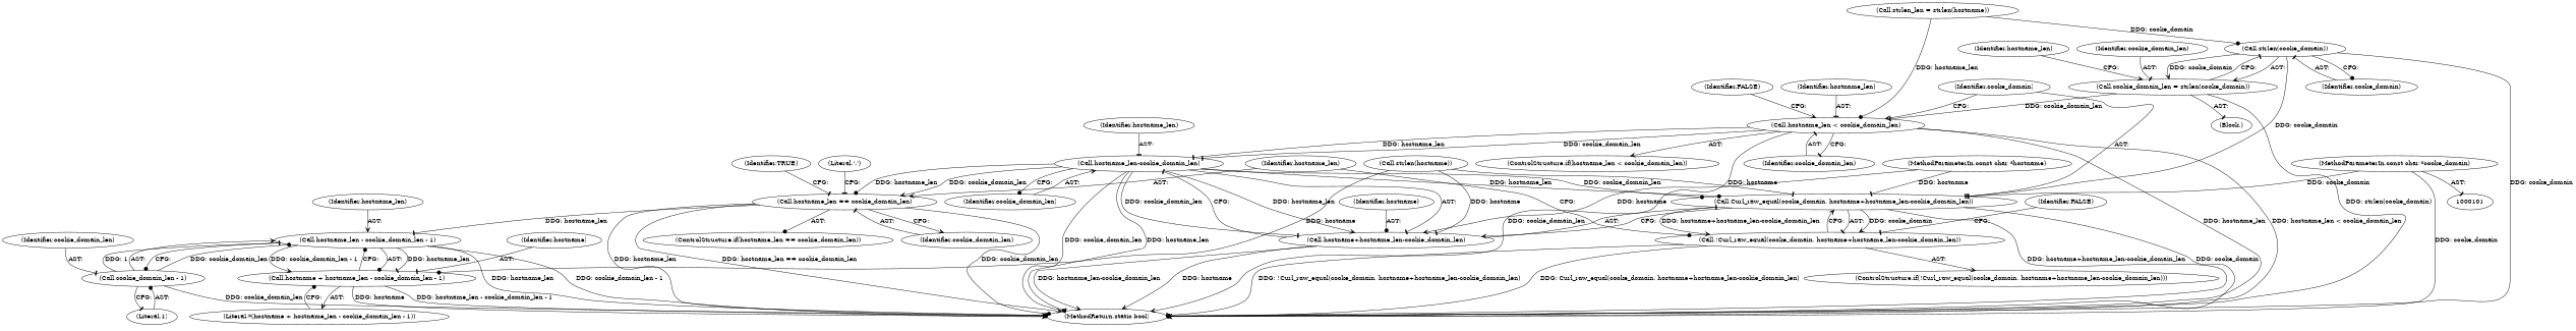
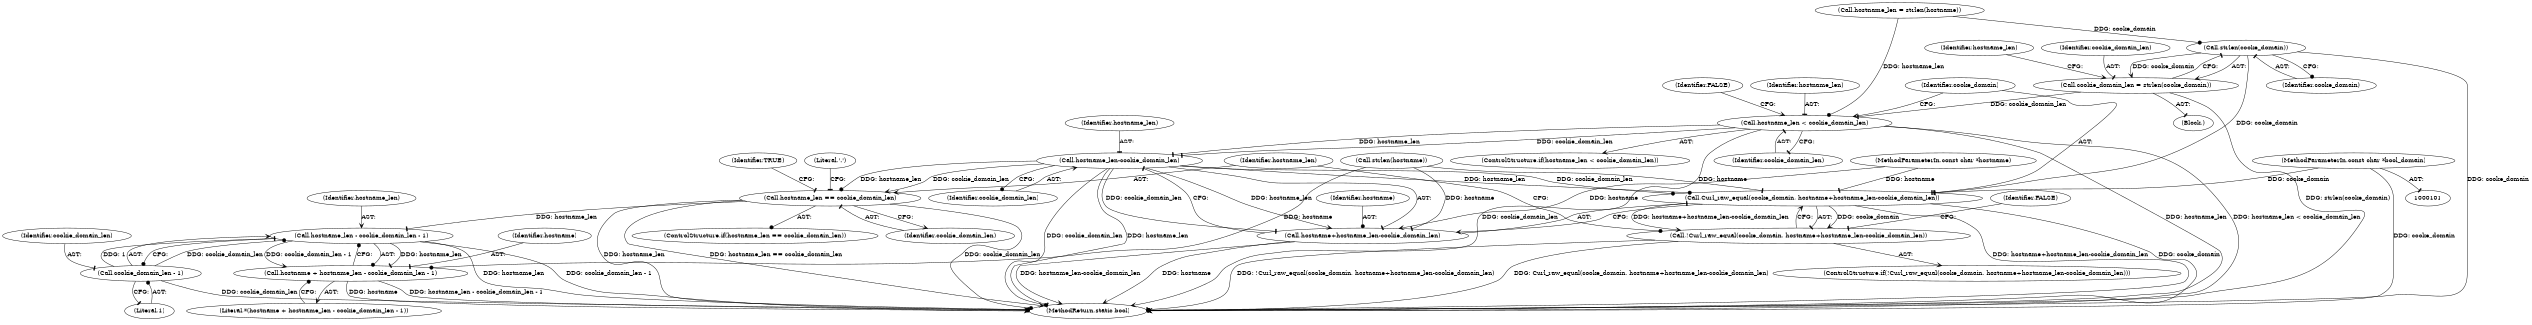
  digraph {
    edge [arrowhead=tee]
    n1 [label="(Call,strlen(cooke_domain))"]
    n2 [label="(Call,cookie_domain_len = strlen(cooke_domain))"]
    n3 [label="(Call,Curl_raw_equal(cooke_domain, hostname+hostname_len-cookie_domain_len))"]
    n4 [label="(Identifier,cooke_domain)"]
    n5 [label="(MethodReturn,static bool)"]
    n6 [label="(Call,hostname_len < cookie_domain_len)"]
    n7 [label="(Block,)"]
    n8 [label="(Call,hostname+hostname_len-cookie_domain_len)"]
    n9 [label="(Call,!Curl_raw_equal(cooke_domain, hostname+hostname_len-cookie_domain_len))"]
-   n10 [label="(MethodParameterIn,const char *cooke_domain)"]
+   n10 [label="(MethodParameterIn,const char *bool_domain)"]
    1000101
    n12 [label="(Call,hostname_len-cookie_domain_len)"]
    n13 [label="(Identifier,cookie_domain_len)"]
    n14 [label="(ControlStructure,if(hostname_len < cookie_domain_len))"]
    n15 [label="(Call,hostname_len == cookie_domain_len)"]
    n16 [label="(Identifier,cookie_domain_len)"]
    n17 [label="(Call,hostname_len - cookie_domain_len - 1)"]
    n18 [label="(Identifier,cookie_domain_len)"]
    n19 [label="(ControlStructure,if(hostname_len == cookie_domain_len))"]
    n20 [label="(ControlStructure,if(!Curl_raw_equal(cooke_domain, hostname+hostname_len-cookie_domain_len)))"]
    n21 [label="(Call,cookie_domain_len - 1)"]
    n22 [label="(Call,hostname + hostname_len - cookie_domain_len - 1)"]
    n23 [label="(Literal,1)"]
    n24 [label="(Literal,*(hostname + hostname_len - cookie_domain_len - 1))"]
    n25 [label="(Identifier,hostname_len)"]
    n26 [label="(Identifier,hostname)"]
    n27 [label="(Identifier,cooke_domain)"]
    n28 [label="(Identifier,FALSE)"]
    n29 [label="(Identifier,cookie_domain_len)"]
    n30 [label="(Identifier,hostname_len)"]
    n31 [label="(Literal,'.')"]
    n32 [label="(Identifier,hostname_len)"]
    n33 [label="(Identifier,cookie_domain_len)"]
    n34 [label="(Identifier,hostname_len)"]
    n35 [label="(MethodParameterIn,const char *hostname)"]
-   n36 [label="(Call,strlen_len = strlen(hostname))"]
+   n36 [label="(Call,hostname_len = strlen(hostname))"]
    n37 [label="(Identifier,TRUE)"]
    n38 [label="(Call,strlen(hostname))"]
    n39 [label="(Identifier,hostname_len)"]
    n40 [label="(Identifier,hostname)"]
    n41 [label="(Identifier,FALSE)"]
    n1 -> n2 [arrowhead=vee label="AST: "]
    n1 -> n2 [arrowhead=vee label="DDG: cooke_domain"]
    n1 -> n3 [label="DDG: cooke_domain"]
    n1 -> n4 [arrowhead=dot label="CFG: "]
    n1 -> n5 [label="DDG: cooke_domain"]
    n2 -> n1 [label="CFG: "]
    n2 -> n5 [arrowhead=dot label="DDG: strlen(cooke_domain)"]
    n2 -> n6 [label="DDG: cookie_domain_len"]
    n2 -> n7 [label="AST: "]
    n3 -> n5 [arrowhead=dot label="DDG: hostname+hostname_len-cookie_domain_len"]
    n3 -> n5 [arrowhead=dot label="DDG: cooke_domain"]
    n3 -> n8 [arrowhead=vee label="CFG: "]
    n3 -> n9 [label="AST: "]
    n3 -> n9 [arrowhead=vee label="DDG: cooke_domain"]
    n3 -> n9 [arrowhead=vee label="DDG: hostname+hostname_len-cookie_domain_len"]
    n4 -> n1 [label="AST: "]
    n6 -> n5 [arrowhead=dot label="DDG: hostname_len"]
    n6 -> n5 [arrowhead=vee label="DDG: cookie_domain_len"]
    n6 -> n5 [arrowhead=vee label="DDG: hostname_len < cookie_domain_len"]
    n6 -> n12 [label="DDG: hostname_len"]
    n6 -> n12 [label="DDG: cookie_domain_len"]
    n6 -> n13 [label="CFG: "]
    n6 -> n14 [arrowhead=vee label="AST: "]
    n8 -> n3 [label="AST: "]
    n8 -> n5 [arrowhead=vee label="DDG: hostname"]
    n8 -> n5 [arrowhead=vee label="DDG: hostname_len-cookie_domain_len"]
    n8 -> n12 [label="CFG: "]
    n9 -> n3 [arrowhead=vee label="CFG: "]
    n9 -> n5 [arrowhead=vee label="DDG: Curl_raw_equal(cooke_domain, hostname+hostname_len-cookie_domain_len)"]
    n9 -> n5 [label="DDG: !Curl_raw_equal(cooke_domain, hostname+hostname_len-cookie_domain_len)"]
    n9 -> n20 [arrowhead=vee label="AST: "]
    n10 -> n3 [label="DDG: cooke_domain"]
    n10 -> n5 [arrowhead=vee label="DDG: cooke_domain"]
    n10 -> 1000101 [label="AST: "]
    n12 -> n3 [arrowhead=dot label="DDG: hostname_len"]
    n12 -> n3 [arrowhead=dot label="DDG: cookie_domain_len"]
    n12 -> n5 [label="DDG: hostname_len"]
    n12 -> n5 [arrowhead=dot label="DDG: cookie_domain_len"]
    n12 -> n8 [label="AST: "]
    n12 -> n8 [arrowhead=vee label="DDG: hostname_len"]
    n12 -> n8 [label="DDG: cookie_domain_len"]
    n12 -> n15 [arrowhead=dot label="DDG: hostname_len"]
    n12 -> n15 [arrowhead=vee label="DDG: cookie_domain_len"]
    n12 -> n16 [arrowhead=dot label="CFG: "]
    n13 -> n6 [label="AST: "]
    n15 -> n5 [arrowhead=vee label="DDG: hostname_len"]
    n15 -> n5 [arrowhead=vee label="DDG: hostname_len == cookie_domain_len"]
    n15 -> n5 [arrowhead=dot label="DDG: cookie_domain_len"]
    n15 -> n17 [label="DDG: hostname_len"]
    n15 -> n18 [arrowhead=vee label="CFG: "]
    n15 -> n19 [arrowhead=dot label="AST: "]
    n16 -> n12 [arrowhead=vee label="AST: "]
    n17 -> n5 [arrowhead=vee label="DDG: cookie_domain_len - 1"]
    n17 -> n5 [arrowhead=dot label="DDG: hostname_len"]
    n17 -> n21 [arrowhead=dot label="CFG: "]
    n17 -> n22 [arrowhead=dot label="AST: "]
    n17 -> n22 [label="DDG: hostname_len"]
    n17 -> n22 [arrowhead=vee label="DDG: cookie_domain_len - 1"]
    n18 -> n15 [label="AST: "]
    n21 -> n5 [label="DDG: cookie_domain_len"]
    n21 -> n17 [arrowhead=vee label="AST: "]
    n21 -> n17 [arrowhead=dot label="DDG: cookie_domain_len"]
    n21 -> n17 [label="DDG: 1"]
    n21 -> n23 [label="CFG: "]
    n22 -> n5 [arrowhead=vee label="DDG: hostname_len - cookie_domain_len - 1"]
    n22 -> n5 [arrowhead=dot label="DDG: hostname"]
    n22 -> n17 [arrowhead=dot label="CFG: "]
    n22 -> n24 [arrowhead=vee label="AST: "]
    n23 -> n21 [arrowhead=dot label="AST: "]
    n24 -> n22 [arrowhead=dot label="CFG: "]
    n25 -> n2 [arrowhead=vee label="CFG: "]
    n26 -> n8 [arrowhead=dot label="AST: "]
    n27 -> n3 [label="AST: "]
    n27 -> n6 [arrowhead=vee label="CFG: "]
    n28 -> n9 [label="CFG: "]
    n29 -> n2 [label="AST: "]
    n30 -> n9 [arrowhead=dot label="CFG: "]
    n30 -> n15 [arrowhead=vee label="AST: "]
    n31 -> n15 [label="CFG: "]
    n32 -> n6 [label="AST: "]
    n33 -> n21 [label="AST: "]
    n34 -> n17 [arrowhead=vee label="AST: "]
    n35 -> n3 [label="DDG: hostname"]
    n35 -> n8 [arrowhead=vee label="DDG: hostname"]
    n36 -> n1 [arrowhead=dot label="DDG: cooke_domain"]
    n36 -> n6 [arrowhead=dot label="DDG: hostname_len"]
    n37 -> n15 [label="CFG: "]
    n38 -> n3 [label="DDG: hostname"]
    n38 -> n8 [label="DDG: hostname"]
    n38 -> n22 [arrowhead=dot label="DDG: hostname"]
    n39 -> n12 [label="AST: "]
    n40 -> n22 [label="AST: "]
    n41 -> n6 [arrowhead=vee label="CFG: "]
  }
